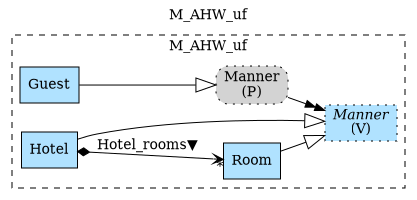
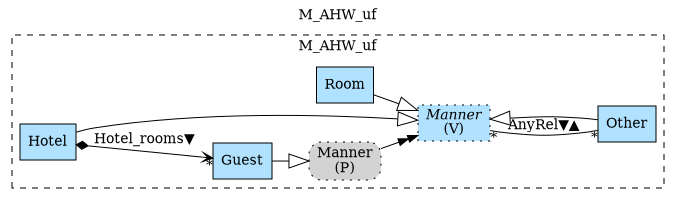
  digraph {
    label=M_AHW_uf
    labelfontsize=12
    labelloc=tl
    rankdir=LR
    node [fillcolor=lightskyblue1 shape=record style=filled]
    edge [arrowhead=onormal arrowsize=2.0]
    n1 [label=Room]
    n2 [label=Guest]
    n3 [label=<{<I>Manner</I><br/>(V)}> style="filled,dotted"]
    n4 [label=Hotel]
    n5 [fillcolor=lightgray label=<Manner<br/>(P)> shape=box style="rounded,filled,dotted"]
+   n6 [label=Other]
    subgraph cluster_1 {
      style=dashed
      n1
      n2
      n3
      n4
      n5
+     n6
    }
    n1 -> n3
    n2 -> n5
-   n4 -> n1 [arrowhead=vee arrowtail=diamond dir=both headlabel="*" label="Hotel_rooms▼" arrowsize=""]
+   n3 -> n6 [dir=none headlabel="*" label="AnyRel▼▲" taillabel="*" arrowhead="" arrowsize=""]
+   n4 -> n2 [arrowhead=vee arrowtail=diamond dir=both headlabel="*" label="Hotel_rooms▼" arrowsize=""]
    n4 -> n3
    n5 -> n3 [arrowhead=normalnormal arrowsize=""]
+   n6 -> n3
  }
